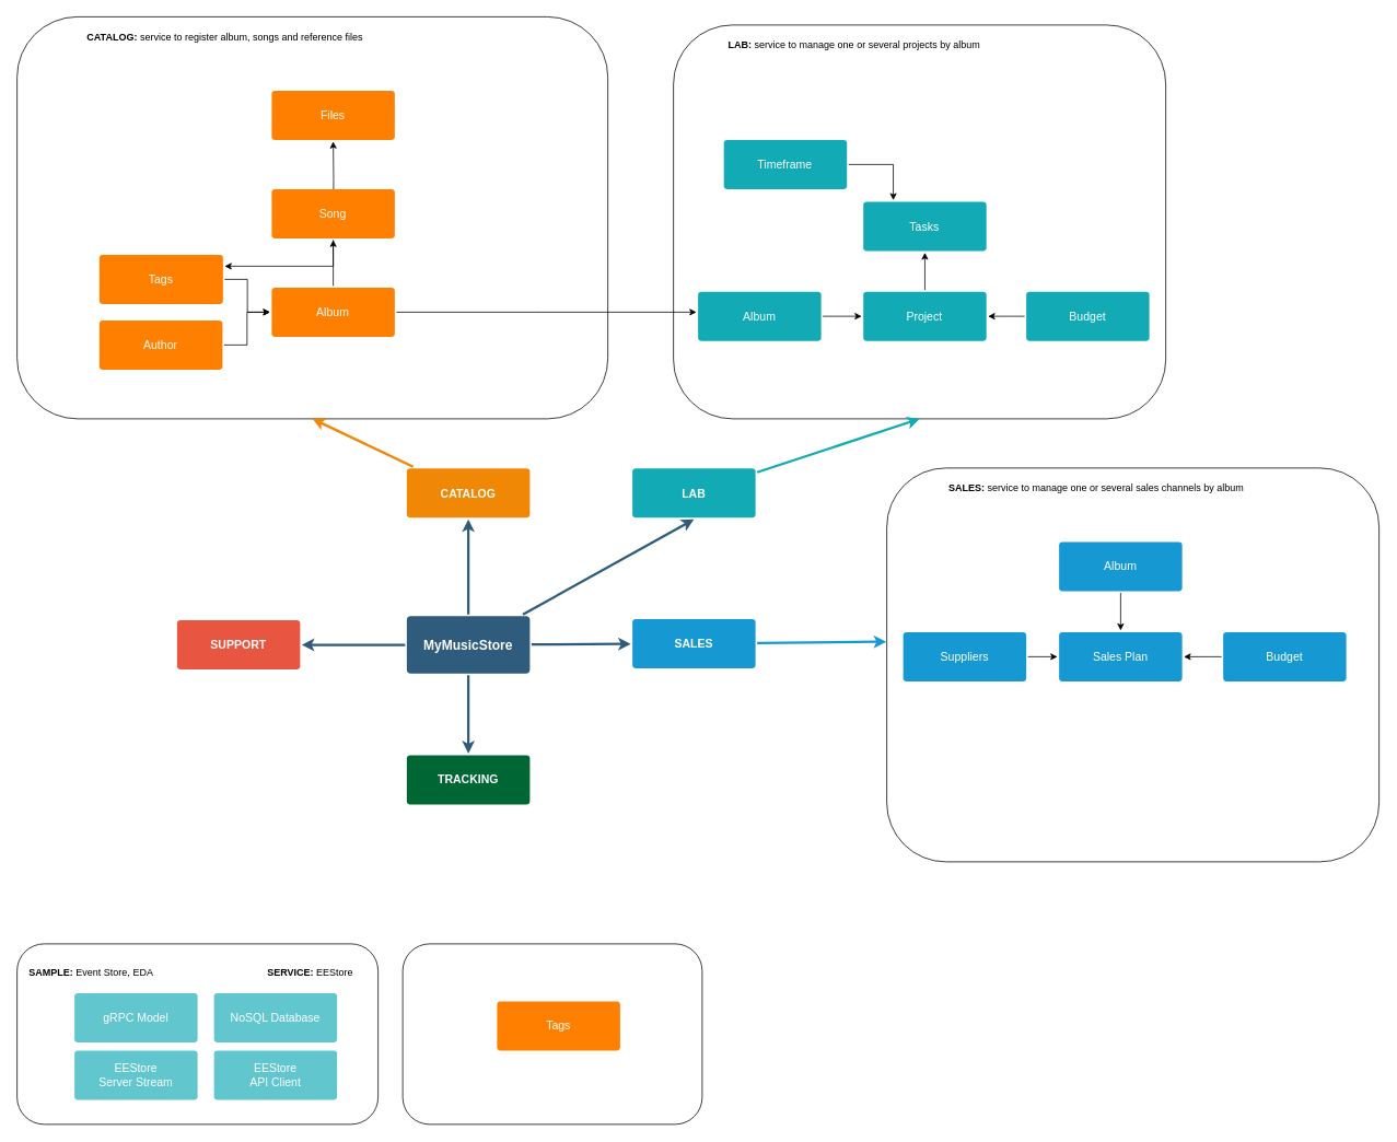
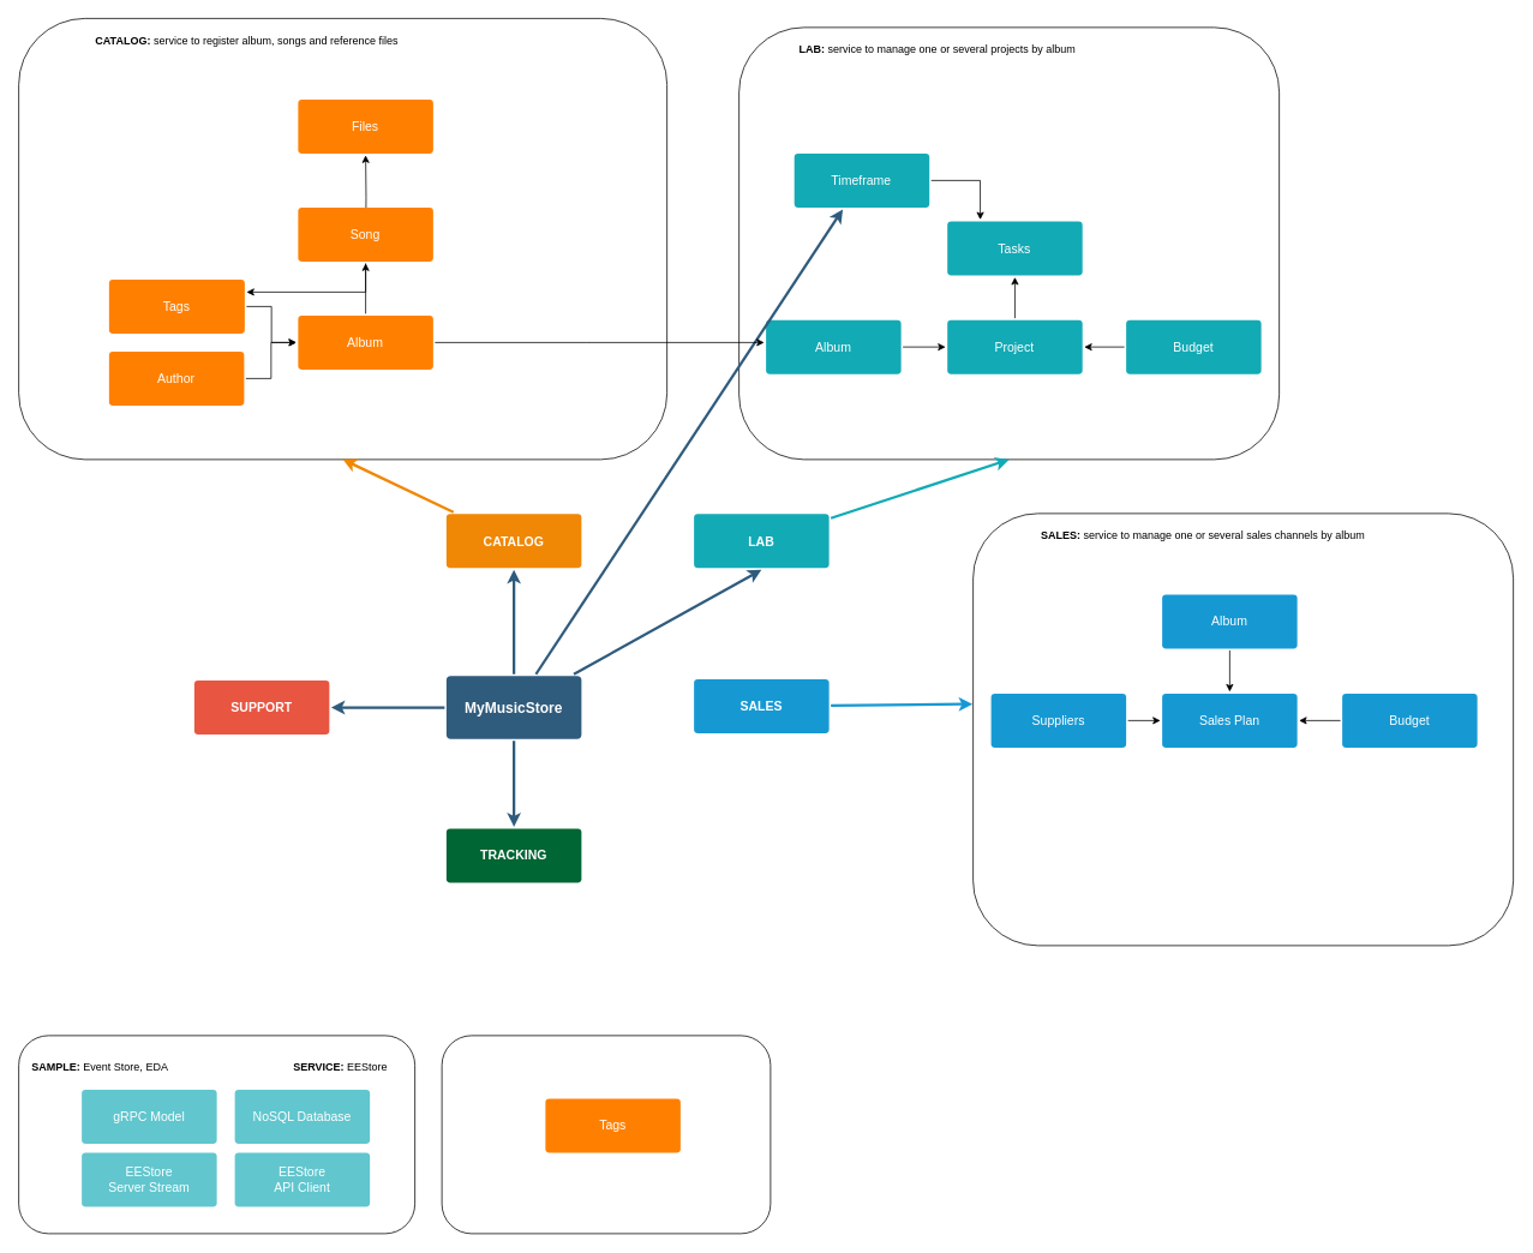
  <mxCell id="0" />
  <mxCell id="1" parent="0" />
  <mxCell id="2" value="" style="rounded=1;whiteSpace=wrap;html=1;" parent="1" vertex="1"><mxGeometry x="490" y="1150" width="365" height="220" as="geometry" /></mxCell>
  <mxCell id="3" value="" style="group" parent="1" vertex="1" connectable="0"><mxGeometry x="20" y="20" width="720" height="490" as="geometry" /></mxCell>
  <mxCell id="4" value="" style="rounded=1;whiteSpace=wrap;html=1;" parent="3" vertex="1"><mxGeometry width="720" height="490" as="geometry" /></mxCell>
  <mxCell id="5" value="&lt;b&gt;CATALOG:&lt;/b&gt;&amp;nbsp;service to register album, songs and reference files" style="text;html=1;strokeColor=none;fillColor=none;align=center;verticalAlign=middle;whiteSpace=wrap;rounded=0;dashed=1;" parent="3" vertex="1"><mxGeometry x="47.213" y="10" width="413.115" height="30" as="geometry" /></mxCell>
  <mxCell id="6" value="Files" style="rounded=1;whiteSpace=wrap;html=1;shadow=0;labelBackgroundColor=none;strokeColor=none;strokeWidth=3;fillColor=#FF8000;fontFamily=Helvetica;fontSize=14;fontColor=#FFFFFF;align=center;spacing=5;arcSize=7;perimeterSpacing=2;" parent="3" vertex="1"><mxGeometry x="310.33" y="90" width="150" height="60" as="geometry" /></mxCell>
  <mxCell id="7" value="Tags" style="rounded=1;whiteSpace=wrap;html=1;shadow=0;labelBackgroundColor=none;strokeColor=none;strokeWidth=3;fillColor=#FF8000;fontFamily=Helvetica;fontSize=14;fontColor=#FFFFFF;align=center;spacing=5;arcSize=7;perimeterSpacing=2;" parent="3" vertex="1"><mxGeometry x="100.33" y="290" width="150.66" height="60" as="geometry" /></mxCell>
  <mxCell id="8" value="Author" style="rounded=1;whiteSpace=wrap;html=1;shadow=0;labelBackgroundColor=none;strokeColor=none;strokeWidth=3;fillColor=#FF8000;fontFamily=Helvetica;fontSize=14;fontColor=#FFFFFF;align=center;spacing=5;arcSize=7;perimeterSpacing=2;" parent="3" vertex="1"><mxGeometry x="100.33" y="370" width="150" height="60" as="geometry" /></mxCell>
  <mxCell id="9" style="edgeStyle=orthogonalEdgeStyle;rounded=0;orthogonalLoop=1;jettySize=auto;html=1;" parent="3" target="6" edge="1"><mxGeometry relative="1" as="geometry"><mxPoint x="385.33" y="248" as="sourcePoint" /></mxGeometry></mxCell>
  <mxCell id="10" style="edgeStyle=orthogonalEdgeStyle;rounded=0;orthogonalLoop=1;jettySize=auto;html=1;entryX=1;entryY=0.25;entryDx=0;entryDy=0;" edge="1" parent="3" source="11" target="7"><mxGeometry relative="1" as="geometry"><Array as="points"><mxPoint x="385" y="304" /></Array></mxGeometry></mxCell>
  <mxCell id="11" value="Song" style="rounded=1;whiteSpace=wrap;html=1;shadow=0;labelBackgroundColor=none;strokeColor=none;strokeWidth=3;fillColor=#FF8000;fontFamily=Helvetica;fontSize=14;fontColor=#FFFFFF;align=center;spacing=5;arcSize=7;perimeterSpacing=2;" parent="3" vertex="1"><mxGeometry x="310.33" y="210" width="150" height="60" as="geometry" /></mxCell>
  <mxCell id="12" style="edgeStyle=orthogonalEdgeStyle;rounded=0;orthogonalLoop=1;jettySize=auto;html=1;" parent="3" source="13" target="11" edge="1"><mxGeometry relative="1" as="geometry" /></mxCell>
  <mxCell id="13" value="Album" style="rounded=1;whiteSpace=wrap;html=1;shadow=0;labelBackgroundColor=none;strokeColor=none;strokeWidth=3;fillColor=#FF8000;fontFamily=Helvetica;fontSize=14;fontColor=#FFFFFF;align=center;spacing=5;arcSize=7;perimeterSpacing=2;" parent="3" vertex="1"><mxGeometry x="310.33" y="330" width="150" height="60" as="geometry" /></mxCell>
  <mxCell id="14" value="" style="edgeStyle=orthogonalEdgeStyle;rounded=0;orthogonalLoop=1;jettySize=auto;html=1;" parent="3" source="8" target="13" edge="1"><mxGeometry relative="1" as="geometry" /></mxCell>
  <mxCell id="15" value="" style="edgeStyle=orthogonalEdgeStyle;rounded=0;orthogonalLoop=1;jettySize=auto;html=1;" parent="3" source="7" target="13" edge="1"><mxGeometry relative="1" as="geometry" /></mxCell>
  <mxCell id="16" value="" style="group" parent="1" vertex="1" connectable="0"><mxGeometry x="840" y="30" width="580" height="480" as="geometry" /></mxCell>
  <mxCell id="17" value="" style="rounded=1;whiteSpace=wrap;html=1;" parent="16" vertex="1"><mxGeometry x="-20" width="600" height="480" as="geometry" /></mxCell>
  <mxCell id="18" value="&lt;b&gt;LAB:&amp;nbsp;&lt;/b&gt;service to manage one or several projects by album" style="text;html=1;strokeColor=none;fillColor=none;align=center;verticalAlign=middle;whiteSpace=wrap;rounded=0;dashed=1;" parent="16" vertex="1"><mxGeometry x="41.43" y="9.794" width="318.57" height="29.392" as="geometry" /></mxCell>
  <mxCell id="19" value="Project" style="rounded=1;whiteSpace=wrap;html=1;shadow=0;labelBackgroundColor=none;strokeColor=none;strokeWidth=3;fillColor=#12AAB5;fontFamily=Helvetica;fontSize=14;fontColor=#FFFFFF;align=center;spacing=5;fontStyle=0;arcSize=7;perimeterSpacing=2;" parent="16" vertex="1"><mxGeometry x="211.43" y="325" width="150" height="60" as="geometry" /></mxCell>
  <mxCell id="20" style="edgeStyle=orthogonalEdgeStyle;rounded=0;orthogonalLoop=1;jettySize=auto;html=1;entryX=0;entryY=0.5;entryDx=0;entryDy=0;strokeColor=#000000;strokeWidth=1;" parent="16" source="21" target="19" edge="1"><mxGeometry relative="1" as="geometry"><Array as="points"><mxPoint x="121.43" y="355" /></Array></mxGeometry></mxCell>
  <mxCell id="21" value="Album" style="rounded=1;whiteSpace=wrap;html=1;shadow=0;labelBackgroundColor=none;strokeColor=none;strokeWidth=3;fillColor=#12AAB5;fontFamily=Helvetica;fontSize=14;fontColor=#FFFFFF;align=center;spacing=5;fontStyle=0;arcSize=7;perimeterSpacing=2;" parent="16" vertex="1"><mxGeometry x="10.0" y="325" width="150" height="60" as="geometry" /></mxCell>
  <mxCell id="22" value="Tasks" style="rounded=1;whiteSpace=wrap;html=1;shadow=0;labelBackgroundColor=none;strokeColor=none;strokeWidth=3;fillColor=#12AAB5;fontFamily=Helvetica;fontSize=14;fontColor=#FFFFFF;align=center;spacing=5;fontStyle=0;arcSize=7;perimeterSpacing=2;" parent="16" vertex="1"><mxGeometry x="211.43" y="215.5" width="150" height="60" as="geometry" /></mxCell>
  <mxCell id="23" style="edgeStyle=orthogonalEdgeStyle;rounded=0;orthogonalLoop=1;jettySize=auto;html=1;strokeColor=#000000;strokeWidth=1;" parent="16" source="19" target="22" edge="1"><mxGeometry relative="1" as="geometry" /></mxCell>
  <mxCell id="24" style="edgeStyle=orthogonalEdgeStyle;rounded=0;orthogonalLoop=1;jettySize=auto;html=1;entryX=0.25;entryY=0;entryDx=0;entryDy=0;strokeColor=#000000;strokeWidth=1;" parent="16" source="25" target="22" edge="1"><mxGeometry relative="1" as="geometry" /></mxCell>
  <mxCell id="25" value="Timeframe" style="rounded=1;whiteSpace=wrap;html=1;shadow=0;labelBackgroundColor=none;strokeColor=none;strokeWidth=3;fillColor=#12AAB5;fontFamily=Helvetica;fontSize=14;fontColor=#FFFFFF;align=center;spacing=5;fontStyle=0;arcSize=7;perimeterSpacing=2;" parent="16" vertex="1"><mxGeometry x="41.43" y="140" width="150" height="60" as="geometry" /></mxCell>
  <mxCell id="26" style="edgeStyle=orthogonalEdgeStyle;rounded=0;orthogonalLoop=1;jettySize=auto;html=1;strokeColor=#000000;strokeWidth=1;" parent="16" source="27" target="19" edge="1"><mxGeometry relative="1" as="geometry" /></mxCell>
  <mxCell id="27" value="Budget" style="rounded=1;whiteSpace=wrap;html=1;shadow=0;labelBackgroundColor=none;strokeColor=none;strokeWidth=3;fillColor=#12AAB5;fontFamily=Helvetica;fontSize=14;fontColor=#FFFFFF;align=center;spacing=5;fontStyle=0;arcSize=7;perimeterSpacing=2;" parent="16" vertex="1"><mxGeometry x="410.0" y="325" width="150" height="60" as="geometry" /></mxCell>
  <mxCell id="28" value="" style="edgeStyle=none;rounded=0;jumpStyle=none;html=1;shadow=0;labelBackgroundColor=none;startArrow=none;startFill=0;endArrow=classic;endFill=1;jettySize=auto;orthogonalLoop=1;strokeColor=#2F5B7C;strokeWidth=3;fontFamily=Helvetica;fontSize=16;fontColor=#23445D;spacing=5;" parent="1" source="32" target="36" edge="1"><mxGeometry relative="1" as="geometry" /></mxCell>
  <mxCell id="29" value="" style="edgeStyle=none;rounded=0;jumpStyle=none;html=1;shadow=0;labelBackgroundColor=none;startArrow=none;startFill=0;endArrow=classic;endFill=1;jettySize=auto;orthogonalLoop=1;strokeColor=#2F5B7C;strokeWidth=3;fontFamily=Helvetica;fontSize=16;fontColor=#23445D;spacing=5;entryX=0.5;entryY=1;entryDx=0;entryDy=0;" parent="1" source="32" target="38" edge="1"><mxGeometry relative="1" as="geometry" /></mxCell>
- <mxCell id="30" value="" style="edgeStyle=none;rounded=0;jumpStyle=none;html=1;shadow=0;labelBackgroundColor=none;startArrow=none;startFill=0;endArrow=classic;endFill=1;jettySize=auto;orthogonalLoop=1;strokeColor=#2F5B7C;strokeWidth=3;fontFamily=Helvetica;fontSize=16;fontColor=#23445D;spacing=5;" parent="1" source="32" target="35" edge="1"><mxGeometry relative="1" as="geometry" /></mxCell>
+ <mxCell id="30" value="" style="edgeStyle=none;rounded=0;jumpStyle=none;html=1;shadow=0;labelBackgroundColor=none;startArrow=none;startFill=0;endArrow=classic;endFill=1;jettySize=auto;orthogonalLoop=1;strokeColor=#2F5B7C;strokeWidth=3;fontFamily=Helvetica;fontSize=16;fontColor=#23445D;spacing=5;" parent="1" source="32" target="25" edge="1"><mxGeometry relative="1" as="geometry" /></mxCell>
  <mxCell id="31" value="" style="edgeStyle=none;rounded=0;jumpStyle=none;html=1;shadow=0;labelBackgroundColor=none;startArrow=none;startFill=0;endArrow=classic;endFill=1;jettySize=auto;orthogonalLoop=1;strokeColor=#2F5B7C;strokeWidth=3;fontFamily=Helvetica;fontSize=16;fontColor=#23445D;spacing=5;" parent="1" source="32" target="33" edge="1"><mxGeometry relative="1" as="geometry" /></mxCell>
  <mxCell id="32" value="MyMusicStore" style="rounded=1;whiteSpace=wrap;html=1;shadow=0;labelBackgroundColor=none;strokeColor=none;strokeWidth=3;fillColor=#2F5B7C;fontFamily=Helvetica;fontSize=16;fontColor=#FFFFFF;align=center;fontStyle=1;spacing=5;arcSize=7;perimeterSpacing=2;" parent="1" vertex="1"><mxGeometry x="495" y="750.5" width="150" height="70" as="geometry" /></mxCell>
  <mxCell id="33" value="SUPPORT" style="rounded=1;whiteSpace=wrap;html=1;shadow=0;labelBackgroundColor=none;strokeColor=none;strokeWidth=3;fillColor=#e85642;fontFamily=Helvetica;fontSize=14;fontColor=#FFFFFF;align=center;spacing=5;fontStyle=1;arcSize=7;perimeterSpacing=2;" parent="1" vertex="1"><mxGeometry x="215" y="755.5" width="150" height="60" as="geometry" /></mxCell>
  <mxCell id="34" value="" style="edgeStyle=none;rounded=0;jumpStyle=none;html=1;shadow=0;labelBackgroundColor=none;startArrow=none;startFill=0;endArrow=classic;endFill=1;jettySize=auto;orthogonalLoop=1;strokeColor=#1699D3;strokeWidth=3;fontFamily=Helvetica;fontSize=14;fontColor=#FFFFFF;spacing=5;entryX=-0.001;entryY=0.441;entryDx=0;entryDy=0;entryPerimeter=0;" parent="1" source="35" target="50" edge="1"><mxGeometry relative="1" as="geometry" /></mxCell>
  <mxCell id="35" value="SALES" style="rounded=1;whiteSpace=wrap;html=1;shadow=0;labelBackgroundColor=none;strokeColor=none;strokeWidth=3;fillColor=#1699d3;fontFamily=Helvetica;fontSize=14;fontColor=#FFFFFF;align=center;spacing=5;fontStyle=1;arcSize=7;perimeterSpacing=2;" parent="1" vertex="1"><mxGeometry x="770" y="754" width="150" height="60" as="geometry" /></mxCell>
  <mxCell id="36" value="CATALOG" style="rounded=1;whiteSpace=wrap;html=1;shadow=0;labelBackgroundColor=none;strokeColor=none;strokeWidth=3;fillColor=#F08705;fontFamily=Helvetica;fontSize=14;fontColor=#FFFFFF;align=center;spacing=5;fontStyle=1;arcSize=7;perimeterSpacing=2;" parent="1" vertex="1"><mxGeometry x="495" y="570.5" width="150" height="60" as="geometry" /></mxCell>
  <mxCell id="37" value="" style="edgeStyle=none;rounded=0;jumpStyle=none;html=1;shadow=0;labelBackgroundColor=none;startArrow=none;startFill=0;endArrow=classic;endFill=1;jettySize=auto;orthogonalLoop=1;strokeColor=#F08705;strokeWidth=3;fontFamily=Helvetica;fontSize=14;fontColor=#FFFFFF;spacing=5;entryX=0.5;entryY=1;entryDx=0;entryDy=0;" parent="1" source="36" target="4" edge="1"><mxGeometry relative="1" as="geometry" /></mxCell>
  <mxCell id="38" value="LAB" style="rounded=1;whiteSpace=wrap;html=1;shadow=0;labelBackgroundColor=none;strokeColor=none;strokeWidth=3;fillColor=#12aab5;fontFamily=Helvetica;fontSize=14;fontColor=#FFFFFF;align=center;spacing=5;fontStyle=1;arcSize=7;perimeterSpacing=2;" parent="1" vertex="1"><mxGeometry x="770" y="570.5" width="150" height="60" as="geometry" /></mxCell>
  <mxCell id="39" value="" style="edgeStyle=none;rounded=1;jumpStyle=none;html=1;shadow=0;labelBackgroundColor=none;startArrow=none;startFill=0;jettySize=auto;orthogonalLoop=1;strokeColor=#12AAB5;strokeWidth=3;fontFamily=Helvetica;fontSize=14;fontColor=#FFFFFF;spacing=5;fontStyle=1;fillColor=#b0e3e6;entryX=0.5;entryY=1;entryDx=0;entryDy=0;" parent="1" source="38" target="17" edge="1"><mxGeometry relative="1" as="geometry" /></mxCell>
  <mxCell id="40" value="Tags" style="rounded=1;whiteSpace=wrap;html=1;shadow=0;labelBackgroundColor=none;strokeColor=none;strokeWidth=3;fillColor=#FF8000;fontFamily=Helvetica;fontSize=14;fontColor=#FFFFFF;align=center;spacing=5;arcSize=7;perimeterSpacing=2;" parent="1" vertex="1"><mxGeometry x="605" y="1220" width="150" height="60" as="geometry" /></mxCell>
  <mxCell id="41" style="edgeStyle=orthogonalEdgeStyle;rounded=0;orthogonalLoop=1;jettySize=auto;html=1;" parent="1" source="13" target="21" edge="1"><mxGeometry relative="1" as="geometry"><Array as="points"><mxPoint x="650" y="380" /><mxPoint x="650" y="380" /></Array></mxGeometry></mxCell>
  <mxCell id="42" value="" style="rounded=1;whiteSpace=wrap;html=1;" parent="1" vertex="1"><mxGeometry x="20" y="1150" width="440" height="220" as="geometry" /></mxCell>
  <mxCell id="43" value="EEStore &lt;br&gt;Server Stream" style="rounded=1;whiteSpace=wrap;html=1;shadow=0;labelBackgroundColor=none;strokeColor=none;strokeWidth=3;fillColor=#61c6ce;fontFamily=Helvetica;fontSize=14;fontColor=#FFFFFF;align=center;spacing=5;fontStyle=0;arcSize=7;perimeterSpacing=2;" parent="1" vertex="1"><mxGeometry x="90" y="1280" width="150" height="60" as="geometry" /></mxCell>
  <mxCell id="44" value="gRPC Model" style="rounded=1;whiteSpace=wrap;html=1;shadow=0;labelBackgroundColor=none;strokeColor=none;strokeWidth=3;fillColor=#61c6ce;fontFamily=Helvetica;fontSize=14;fontColor=#FFFFFF;align=center;spacing=5;fontStyle=0;arcSize=7;perimeterSpacing=2;" parent="1" vertex="1"><mxGeometry x="90" y="1210" width="150" height="60" as="geometry" /></mxCell>
  <mxCell id="45" value="NoSQL Database" style="rounded=1;whiteSpace=wrap;html=1;shadow=0;labelBackgroundColor=none;strokeColor=none;strokeWidth=3;fillColor=#61c6ce;fontFamily=Helvetica;fontSize=14;fontColor=#FFFFFF;align=center;spacing=5;fontStyle=0;arcSize=7;perimeterSpacing=2;" parent="1" vertex="1"><mxGeometry x="260" y="1210" width="150" height="60" as="geometry" /></mxCell>
  <mxCell id="46" value="&lt;b&gt;SERVICE: &lt;/b&gt;EEStore" style="text;html=1;strokeColor=none;fillColor=none;align=center;verticalAlign=middle;whiteSpace=wrap;rounded=0;dashed=1;" parent="1" vertex="1"><mxGeometry x="320" y="1170" width="115" height="30" as="geometry" /></mxCell>
  <mxCell id="47" value="&lt;b&gt;SAMPLE:&lt;/b&gt;&amp;nbsp;Event Store, EDA" style="text;html=1;strokeColor=none;fillColor=none;align=center;verticalAlign=middle;whiteSpace=wrap;rounded=0;dashed=1;" parent="1" vertex="1"><mxGeometry x="22.5" y="1170" width="175" height="30" as="geometry" /></mxCell>
  <mxCell id="48" value="EEStore &lt;br&gt;API Client" style="rounded=1;whiteSpace=wrap;html=1;shadow=0;labelBackgroundColor=none;strokeColor=none;strokeWidth=3;fillColor=#61c6ce;fontFamily=Helvetica;fontSize=14;fontColor=#FFFFFF;align=center;spacing=5;fontStyle=0;arcSize=7;perimeterSpacing=2;" parent="1" vertex="1"><mxGeometry x="260" y="1280" width="150" height="60" as="geometry" /></mxCell>
  <mxCell id="49" value="" style="group" parent="1" vertex="1" connectable="0"><mxGeometry x="1100" y="570" width="580" height="480" as="geometry" /></mxCell>
  <mxCell id="50" value="" style="rounded=1;whiteSpace=wrap;html=1;" parent="49" vertex="1"><mxGeometry x="-20" width="600" height="480" as="geometry" /></mxCell>
  <mxCell id="51" value="&lt;b&gt;SALES:&amp;nbsp;&lt;/b&gt;service to manage one or several sales channels by album" style="text;html=1;strokeColor=none;fillColor=none;align=center;verticalAlign=middle;whiteSpace=wrap;rounded=0;dashed=1;" parent="49" vertex="1"><mxGeometry x="41.43" y="9.79" width="388.57" height="29.39" as="geometry" /></mxCell>
  <mxCell id="52" style="edgeStyle=orthogonalEdgeStyle;rounded=0;orthogonalLoop=1;jettySize=auto;html=1;strokeColor=#000000;strokeWidth=1;" parent="49" source="53" target="54" edge="1"><mxGeometry relative="1" as="geometry"><mxPoint x="247.93" y="243.5" as="targetPoint" /></mxGeometry></mxCell>
  <mxCell id="53" value="Album" style="rounded=1;whiteSpace=wrap;html=1;shadow=0;labelBackgroundColor=none;strokeColor=none;strokeWidth=3;fillColor=#1699D3;fontFamily=Helvetica;fontSize=14;fontColor=#FFFFFF;align=center;spacing=5;fontStyle=0;arcSize=7;perimeterSpacing=2;" parent="49" vertex="1"><mxGeometry x="190.0" y="90" width="150" height="60" as="geometry" /></mxCell>
  <mxCell id="54" value="Sales Plan" style="rounded=1;whiteSpace=wrap;html=1;shadow=0;labelBackgroundColor=none;strokeColor=none;strokeWidth=3;fillColor=#1699D3;fontFamily=Helvetica;fontSize=14;fontColor=#FFFFFF;align=center;spacing=5;fontStyle=0;arcSize=7;perimeterSpacing=2;" parent="49" vertex="1"><mxGeometry x="190.0" y="200" width="150" height="60" as="geometry" /></mxCell>
  <mxCell id="55" value="" style="edgeStyle=orthogonalEdgeStyle;rounded=0;orthogonalLoop=1;jettySize=auto;html=1;" parent="49" source="56" target="54" edge="1"><mxGeometry relative="1" as="geometry" /></mxCell>
  <mxCell id="56" value="Budget" style="rounded=1;whiteSpace=wrap;html=1;shadow=0;labelBackgroundColor=none;strokeColor=none;strokeWidth=3;fillColor=#1699D3;fontFamily=Helvetica;fontSize=14;fontColor=#FFFFFF;align=center;spacing=5;fontStyle=0;arcSize=7;perimeterSpacing=2;" parent="49" vertex="1"><mxGeometry x="390.0" y="200" width="150" height="60" as="geometry" /></mxCell>
  <mxCell id="57" value="" style="edgeStyle=orthogonalEdgeStyle;rounded=0;orthogonalLoop=1;jettySize=auto;html=1;" parent="49" source="58" target="54" edge="1"><mxGeometry relative="1" as="geometry" /></mxCell>
  <mxCell id="58" value="Suppliers" style="rounded=1;whiteSpace=wrap;html=1;shadow=0;labelBackgroundColor=none;strokeColor=none;strokeWidth=3;fillColor=#1699D3;fontFamily=Helvetica;fontSize=14;fontColor=#FFFFFF;align=center;spacing=5;fontStyle=0;arcSize=7;perimeterSpacing=2;" parent="49" vertex="1"><mxGeometry x="-5.684e-14" y="200" width="150" height="60" as="geometry" /></mxCell>
  <mxCell id="59" value="TRACKING" style="rounded=1;whiteSpace=wrap;html=1;shadow=0;labelBackgroundColor=none;strokeColor=none;strokeWidth=3;fillColor=#006633;fontFamily=Helvetica;fontSize=14;fontColor=#FFFFFF;align=center;spacing=5;fontStyle=1;arcSize=7;perimeterSpacing=2;" parent="1" vertex="1"><mxGeometry x="495" y="920" width="150" height="60" as="geometry" /></mxCell>
  <mxCell id="60" value="" style="edgeStyle=none;rounded=0;jumpStyle=none;html=1;shadow=0;labelBackgroundColor=none;startArrow=none;startFill=0;endArrow=classic;endFill=1;jettySize=auto;orthogonalLoop=1;strokeColor=#2F5B7C;strokeWidth=3;fontFamily=Helvetica;fontSize=16;fontColor=#23445D;spacing=5;exitX=0.5;exitY=1;exitDx=0;exitDy=0;" parent="1" source="32" target="59" edge="1"><mxGeometry relative="1" as="geometry"><mxPoint x="725" y="930" as="sourcePoint" /><mxPoint x="725" y="814" as="targetPoint" /></mxGeometry></mxCell>
